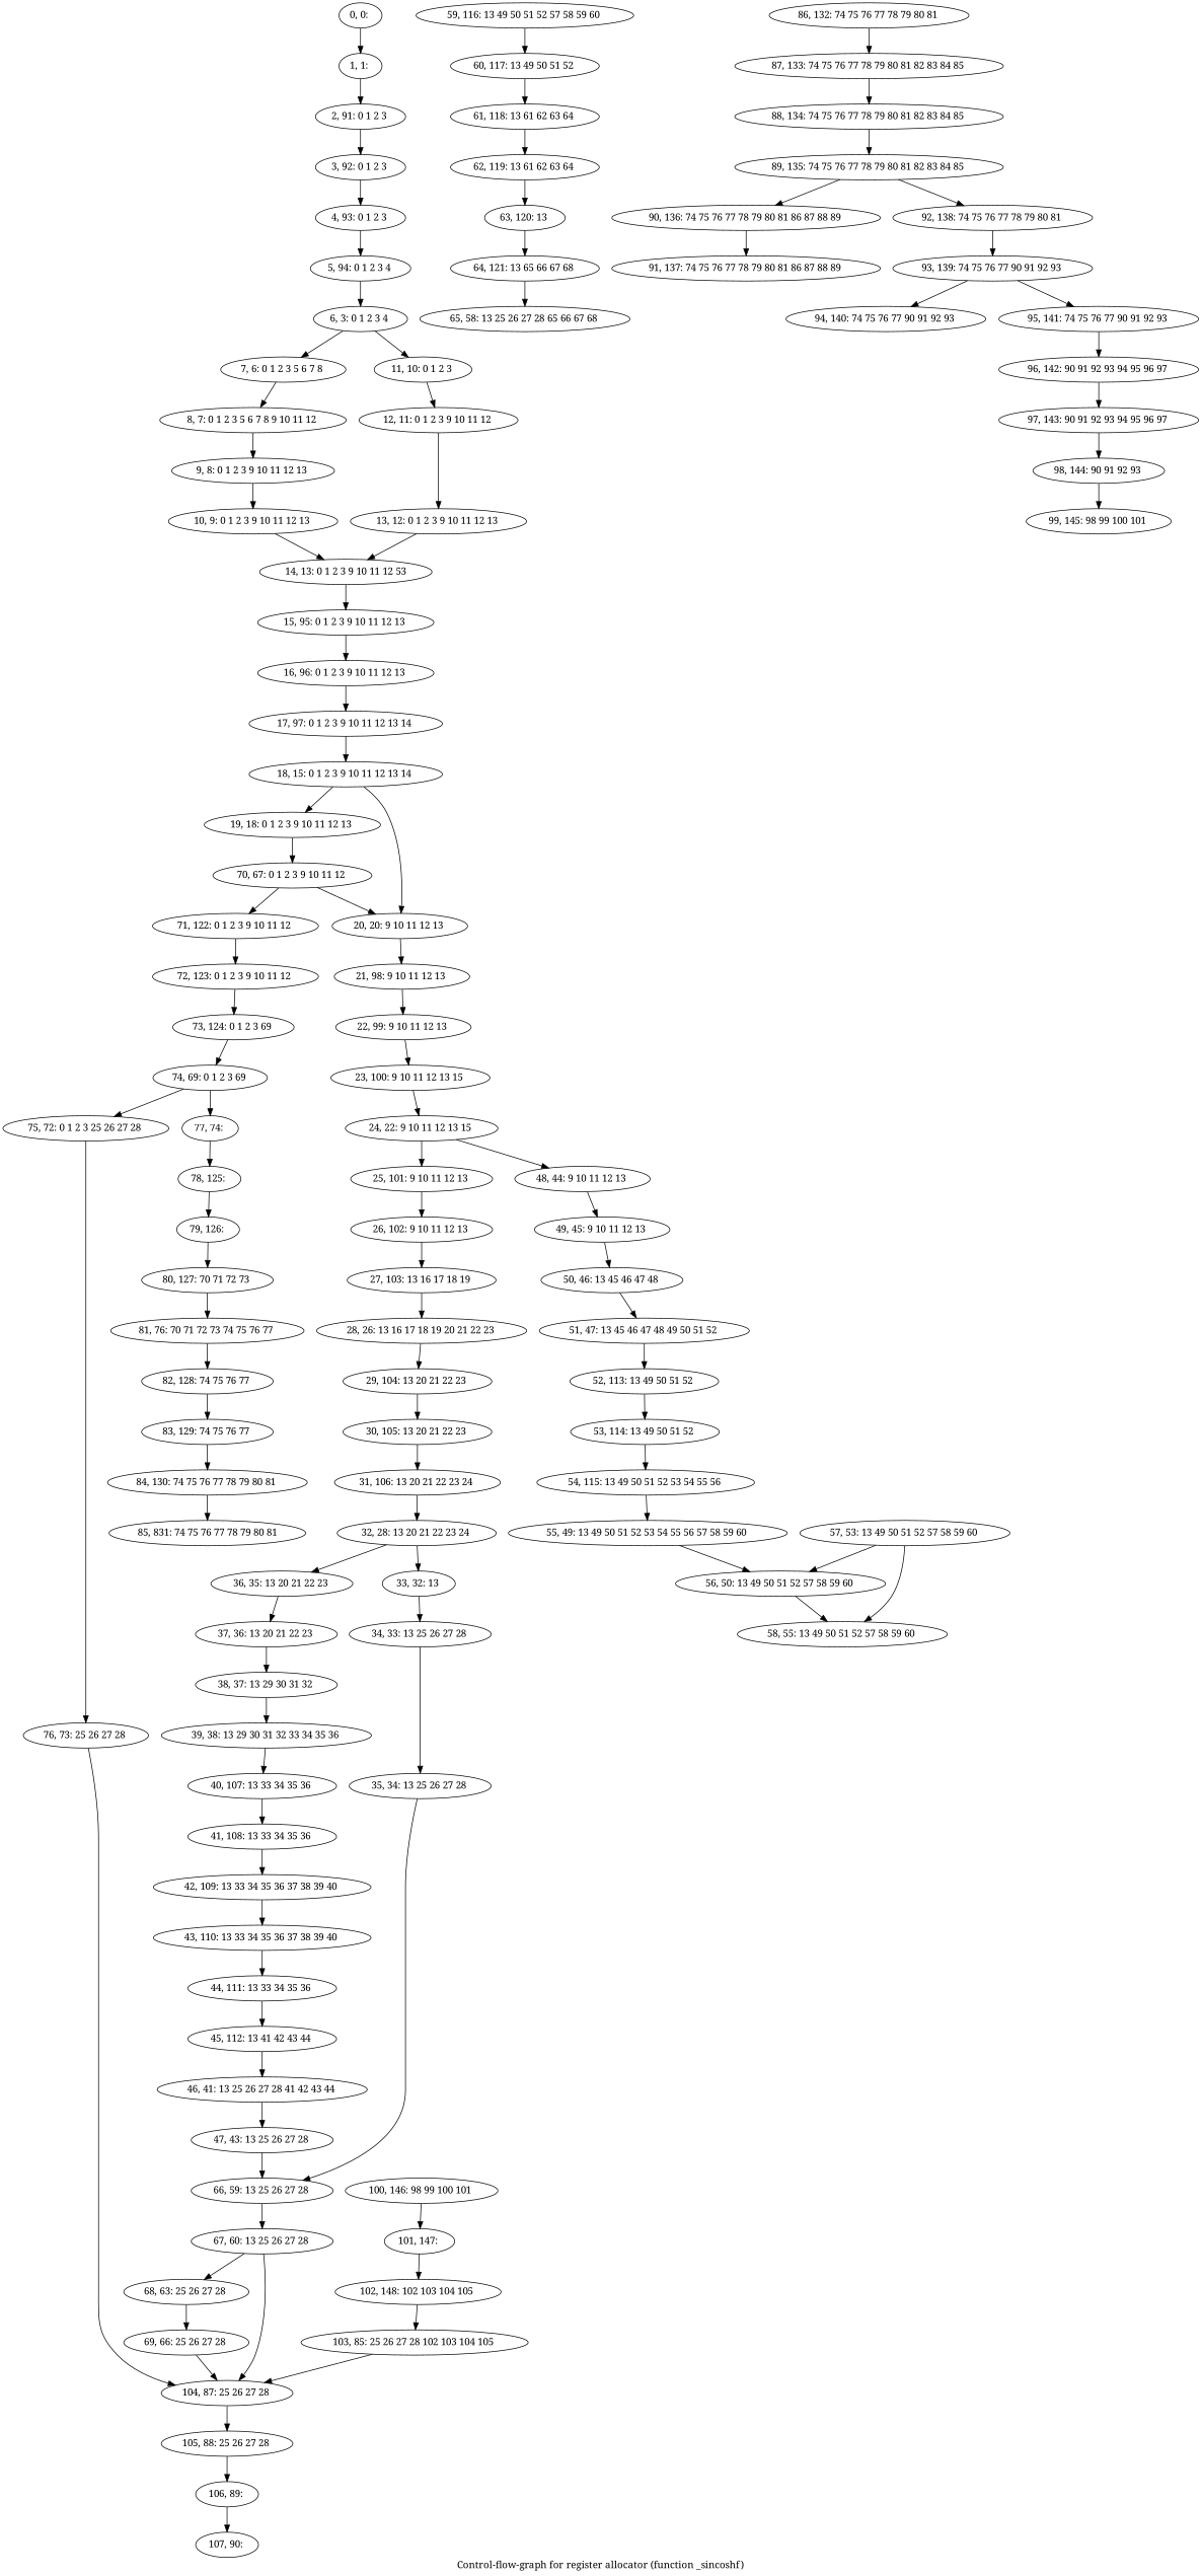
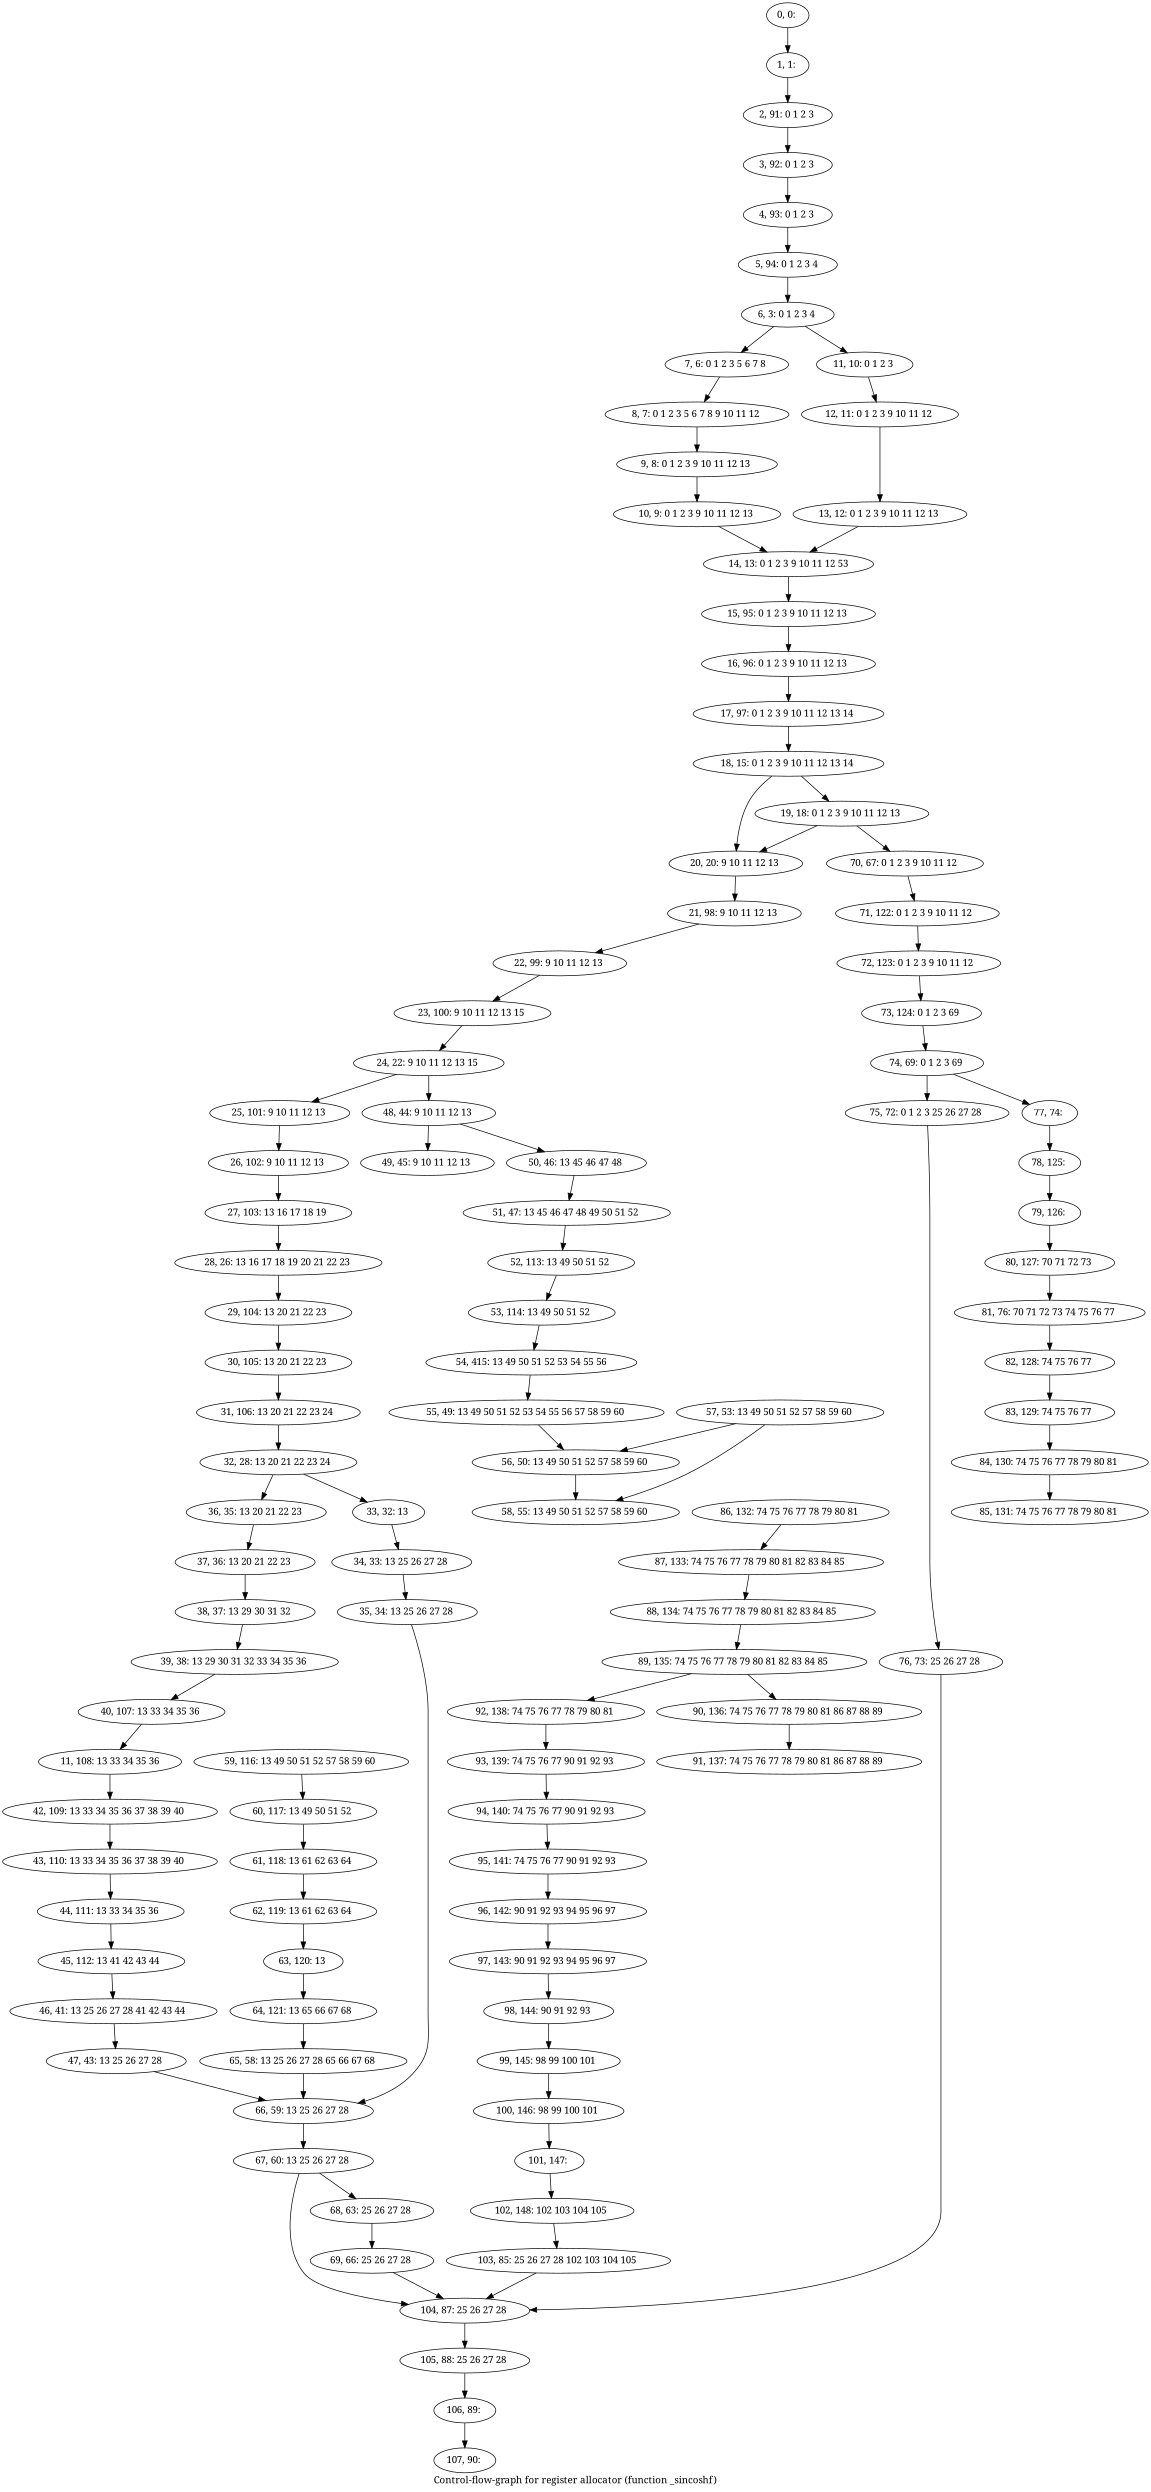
  digraph {
    fontname="Noto Serif"
    label="Control-flow-graph for register allocator (function _sincoshf)"
    node [fontname="Noto Serif"]
    edge [fontname="Noto Serif"]
    n1 [label="0, 0: "]
    n2 [label="1, 1: "]
    n3 [label="2, 91: 0 1 2 3 "]
    n4 [label="3, 92: 0 1 2 3 "]
    n5 [label="4, 93: 0 1 2 3 "]
    n6 [label="5, 94: 0 1 2 3 4 "]
    n7 [label="6, 3: 0 1 2 3 4 "]
    n8 [label="7, 6: 0 1 2 3 5 6 7 8 "]
    n9 [label="11, 10: 0 1 2 3 "]
    n10 [label="8, 7: 0 1 2 3 5 6 7 8 9 10 11 12 "]
    n11 [label="12, 11: 0 1 2 3 9 10 11 12 "]
    n12 [label="9, 8: 0 1 2 3 9 10 11 12 13 "]
    n13 [label="10, 9: 0 1 2 3 9 10 11 12 13 "]
    n14 [label="14, 13: 0 1 2 3 9 10 11 12 53"]
    n15 [label="15, 95: 0 1 2 3 9 10 11 12 13 "]
    n16 [label="13, 12: 0 1 2 3 9 10 11 12 13 "]
    n17 [label="16, 96: 0 1 2 3 9 10 11 12 13 "]
    n18 [label="17, 97: 0 1 2 3 9 10 11 12 13 14 "]
    n19 [label="18, 15: 0 1 2 3 9 10 11 12 13 14 "]
    n20 [label="19, 18: 0 1 2 3 9 10 11 12 13 "]
    n21 [label="20, 20: 9 10 11 12 13 "]
    n22 [label="70, 67: 0 1 2 3 9 10 11 12 "]
    n23 [label="21, 98: 9 10 11 12 13 "]
    n24 [label="71, 122: 0 1 2 3 9 10 11 12 "]
    n25 [label="22, 99: 9 10 11 12 13 "]
    n26 [label="23, 100: 9 10 11 12 13 15 "]
    n27 [label="24, 22: 9 10 11 12 13 15 "]
    n28 [label="25, 101: 9 10 11 12 13 "]
    n29 [label="48, 44: 9 10 11 12 13 "]
    n30 [label="26, 102: 9 10 11 12 13 "]
    n31 [label="49, 45: 9 10 11 12 13 "]
    n32 [label="27, 103: 13 16 17 18 19 "]
    n33 [label="28, 26: 13 16 17 18 19 20 21 22 23 "]
    n34 [label="29, 104: 13 20 21 22 23 "]
    n35 [label="30, 105: 13 20 21 22 23 "]
    n36 [label="31, 106: 13 20 21 22 23 24 "]
    n37 [label="32, 28: 13 20 21 22 23 24 "]
    n38 [label="33, 32: 13 "]
    n39 [label="36, 35: 13 20 21 22 23 "]
    n40 [label="34, 33: 13 25 26 27 28 "]
    n41 [label="37, 36: 13 20 21 22 23 "]
    n42 [label="35, 34: 13 25 26 27 28 "]
    n43 [label="66, 59: 13 25 26 27 28 "]
    n44 [label="67, 60: 13 25 26 27 28 "]
    n45 [label="38, 37: 13 29 30 31 32 "]
    n46 [label="39, 38: 13 29 30 31 32 33 34 35 36 "]
    n47 [label="40, 107: 13 33 34 35 36 "]
-   n48 [label="41, 108: 13 33 34 35 36 "]
+   n48 [label="11, 108: 13 33 34 35 36"]
    n49 [label="42, 109: 13 33 34 35 36 37 38 39 40 "]
    n50 [label="43, 110: 13 33 34 35 36 37 38 39 40 "]
    n51 [label="44, 111: 13 33 34 35 36 "]
    n52 [label="45, 112: 13 41 42 43 44 "]
    n53 [label="46, 41: 13 25 26 27 28 41 42 43 44 "]
    n54 [label="47, 43: 13 25 26 27 28 "]
    n55 [label="50, 46: 13 45 46 47 48 "]
    n56 [label="51, 47: 13 45 46 47 48 49 50 51 52 "]
    n57 [label="52, 113: 13 49 50 51 52 "]
    n58 [label="53, 114: 13 49 50 51 52 "]
-   n59 [label="54, 115: 13 49 50 51 52 53 54 55 56 "]
+   n59 [label="54, 415: 13 49 50 51 52 53 54 55 56"]
    n60 [label="55, 49: 13 49 50 51 52 53 54 55 56 57 58 59 60 "]
    n61 [label="56, 50: 13 49 50 51 52 57 58 59 60 "]
    n62 [label="58, 55: 13 49 50 51 52 57 58 59 60 "]
    n63 [label="57, 53: 13 49 50 51 52 57 58 59 60 "]
    n64 [label="59, 116: 13 49 50 51 52 57 58 59 60 "]
    n65 [label="60, 117: 13 49 50 51 52 "]
    n66 [label="61, 118: 13 61 62 63 64 "]
    n67 [label="62, 119: 13 61 62 63 64 "]
    n68 [label="63, 120: 13 "]
    n69 [label="64, 121: 13 65 66 67 68 "]
    n70 [label="65, 58: 13 25 26 27 28 65 66 67 68 "]
    n71 [label="68, 63: 25 26 27 28 "]
    n72 [label="104, 87: 25 26 27 28 "]
    n73 [label="69, 66: 25 26 27 28 "]
    n74 [label="105, 88: 25 26 27 28 "]
    n75 [label="72, 123: 0 1 2 3 9 10 11 12 "]
    n76 [label="73, 124: 0 1 2 3 69 "]
    n77 [label="74, 69: 0 1 2 3 69 "]
    n78 [label="75, 72: 0 1 2 3 25 26 27 28 "]
    n79 [label="77, 74: "]
    n80 [label="76, 73: 25 26 27 28 "]
    n81 [label="78, 125: "]
    n82 [label="79, 126: "]
    n83 [label="80, 127: 70 71 72 73 "]
    n84 [label="81, 76: 70 71 72 73 74 75 76 77 "]
    n85 [label="82, 128: 74 75 76 77 "]
    n86 [label="83, 129: 74 75 76 77 "]
    n87 [label="84, 130: 74 75 76 77 78 79 80 81 "]
-   n88 [label="85, 831: 74 75 76 77 78 79 80 81"]
+   n88 [label="85, 131: 74 75 76 77 78 79 80 81 "]
    n89 [label="86, 132: 74 75 76 77 78 79 80 81 "]
    n90 [label="87, 133: 74 75 76 77 78 79 80 81 82 83 84 85 "]
    n91 [label="88, 134: 74 75 76 77 78 79 80 81 82 83 84 85 "]
    n92 [label="89, 135: 74 75 76 77 78 79 80 81 82 83 84 85 "]
    n93 [label="90, 136: 74 75 76 77 78 79 80 81 86 87 88 89 "]
    n94 [label="92, 138: 74 75 76 77 78 79 80 81 "]
    n95 [label="91, 137: 74 75 76 77 78 79 80 81 86 87 88 89 "]
    n96 [label="93, 139: 74 75 76 77 90 91 92 93 "]
    n97 [label="94, 140: 74 75 76 77 90 91 92 93 "]
    n98 [label="95, 141: 74 75 76 77 90 91 92 93 "]
    n99 [label="96, 142: 90 91 92 93 94 95 96 97 "]
    n100 [label="97, 143: 90 91 92 93 94 95 96 97 "]
    n101 [label="98, 144: 90 91 92 93 "]
    n102 [label="99, 145: 98 99 100 101 "]
    n103 [label="100, 146: 98 99 100 101 "]
    n104 [label="101, 147: "]
    n105 [label="102, 148: 102 103 104 105 "]
    n106 [label="103, 85: 25 26 27 28 102 103 104 105 "]
    n107 [label="106, 89: "]
    n108 [label="107, 90: "]
    n1 -> n2
    n2 -> n3
    n3 -> n4
    n4 -> n5
    n5 -> n6
    n6 -> n7
    n7 -> n8
    n7 -> n9
    n8 -> n10
    n9 -> n11
    n10 -> n12
    n11 -> n16
    n12 -> n13
    n13 -> n14
    n14 -> n15
    n15 -> n17
    n16 -> n14
    n17 -> n18
    n18 -> n19
    n19 -> n20
    n19 -> n21
-   n22 -> n21
+   n20 -> n21
    n20 -> n22
    n21 -> n23
    n22 -> n24
    n23 -> n25
    n24 -> n75
    n25 -> n26
    n26 -> n27
    n27 -> n28
    n27 -> n29
    n28 -> n30
    n29 -> n31
    n30 -> n32
-   n31 -> n55
+   n29 -> n55
    n32 -> n33
    n33 -> n34
    n34 -> n35
    n35 -> n36
    n36 -> n37
    n37 -> n38
    n37 -> n39
    n38 -> n40
    n39 -> n41
    n40 -> n42
    n41 -> n45
    n42 -> n43
    n43 -> n44
    n44 -> n71
    n44 -> n72
    n45 -> n46
    n46 -> n47
    n47 -> n48
    n48 -> n49
    n49 -> n50
    n50 -> n51
    n51 -> n52
    n52 -> n53
    n53 -> n54
    n54 -> n43
    n55 -> n56
    n56 -> n57
    n57 -> n58
    n58 -> n59
    n59 -> n60
    n60 -> n61
    n61 -> n62
    n63 -> n61
    n63 -> n62
    n64 -> n65
    n65 -> n66
    n66 -> n67
    n67 -> n68
    n68 -> n69
    n69 -> n70
+   n70 -> n43
    n71 -> n73
    n72 -> n74
    n73 -> n72
    n74 -> n107
    n75 -> n76
    n76 -> n77
    n77 -> n78
    n77 -> n79
    n78 -> n80
    n79 -> n81
    n80 -> n72
    n81 -> n82
    n82 -> n83
    n83 -> n84
    n84 -> n85
    n85 -> n86
    n86 -> n87
    n87 -> n88
    n89 -> n90
    n90 -> n91
    n91 -> n92
    n92 -> n93
    n92 -> n94
    n93 -> n95
    n94 -> n96
    n96 -> n97
-   n96 -> n98
+   n97 -> n98
    n98 -> n99
    n99 -> n100
    n100 -> n101
    n101 -> n102
+   n102 -> n103
    n103 -> n104
    n104 -> n105
    n105 -> n106
    n106 -> n72
    n107 -> n108
  }
